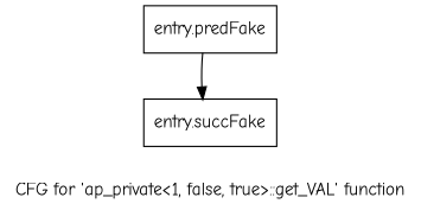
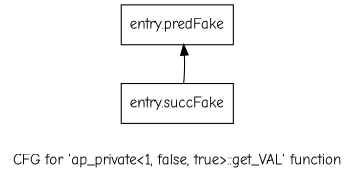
  digraph {
    label="CFG for 'ap_private\<1, false, true\>::get_VAL' function"
    fontname="Comic Neue"
    node [shape=record fontname="Comic Neue"]
    n1 [label="{entry.predFake}"]
    n2 [filename="/home/omerfaruk/tools/Xilinx/Vitis_HLS/2023.2/include/etc/ap_private.h" label="{entry.succFake}" linenumber=1389]
-   n1 -> n2 [execusionnum=4 filename="/home/omerfaruk/tools/Xilinx/Vitis_HLS/2023.2/include/etc/ap_private.h" fontname="Comic Neue"]
+   n2 -> n1 [execusionnum=4 filename="/home/omerfaruk/tools/Xilinx/Vitis_HLS/2023.2/include/etc/ap_private.h" fontname="Comic Neue"]
  }
